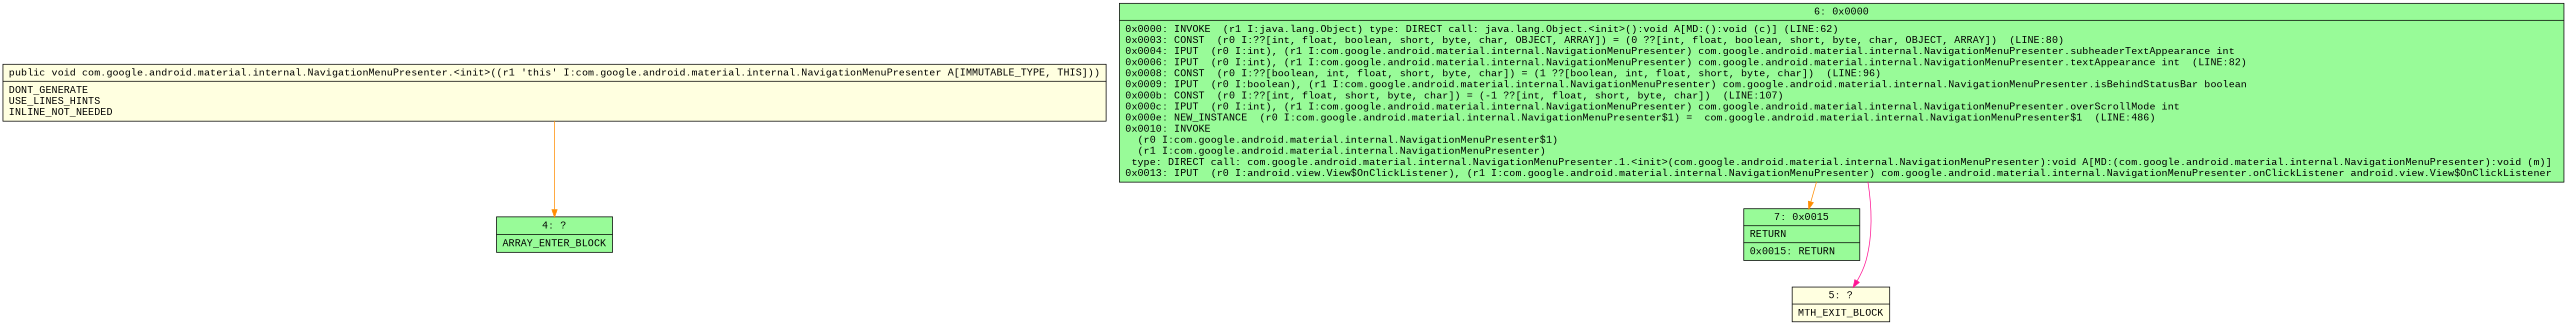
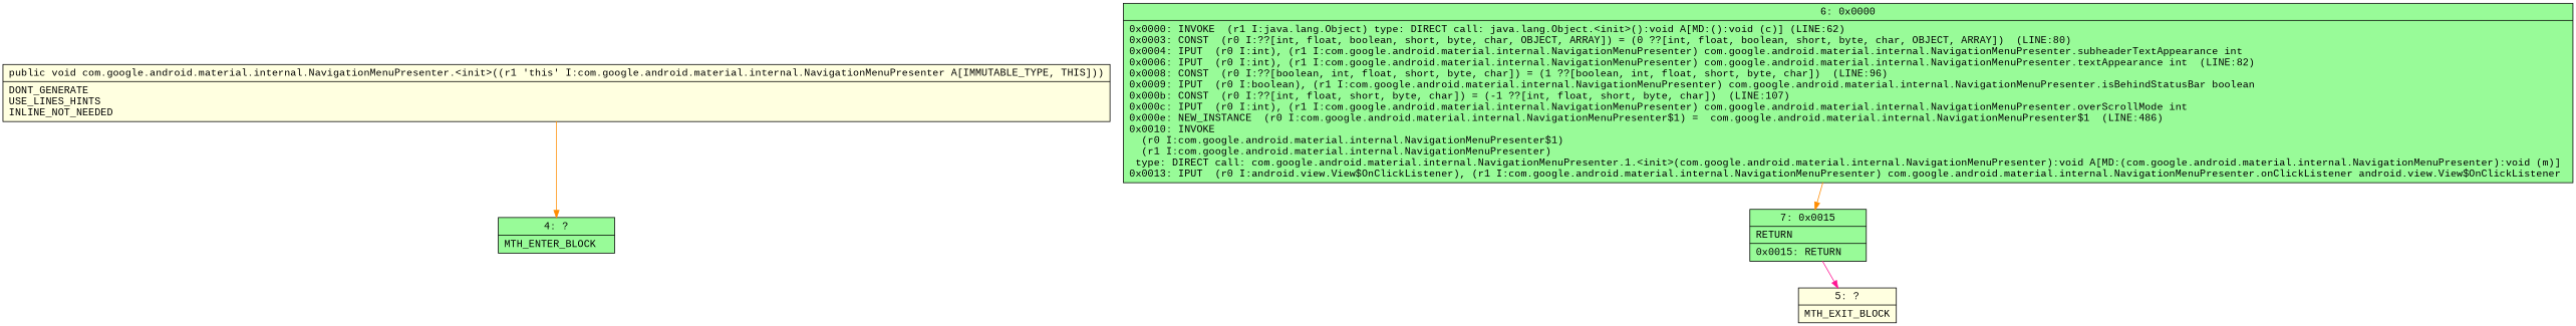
  digraph {
    fontname="Liberation Mono"
    node [fillcolor=palegreen fontname="Liberation Mono" shape=record style=filled]
    edge [color=darkorange fontname="Liberation Mono"]
-   n1 [label="{4\:\ ?|ARRAY_ENTER_BLOCK\l}"]
+   n1 [label="{4\:\ ?|MTH_ENTER_BLOCK\l}"]
    n2 [label="{6\:\ 0x0000|0x0000: INVOKE  (r1 I:java.lang.Object) type: DIRECT call: java.lang.Object.\<init\>():void A[MD:():void (c)] (LINE:62)\l0x0003: CONST  (r0 I:??[int, float, boolean, short, byte, char, OBJECT, ARRAY]) = (0 ??[int, float, boolean, short, byte, char, OBJECT, ARRAY])  (LINE:80)\l0x0004: IPUT  (r0 I:int), (r1 I:com.google.android.material.internal.NavigationMenuPresenter) com.google.android.material.internal.NavigationMenuPresenter.subheaderTextAppearance int \l0x0006: IPUT  (r0 I:int), (r1 I:com.google.android.material.internal.NavigationMenuPresenter) com.google.android.material.internal.NavigationMenuPresenter.textAppearance int  (LINE:82)\l0x0008: CONST  (r0 I:??[boolean, int, float, short, byte, char]) = (1 ??[boolean, int, float, short, byte, char])  (LINE:96)\l0x0009: IPUT  (r0 I:boolean), (r1 I:com.google.android.material.internal.NavigationMenuPresenter) com.google.android.material.internal.NavigationMenuPresenter.isBehindStatusBar boolean \l0x000b: CONST  (r0 I:??[int, float, short, byte, char]) = (\-1 ??[int, float, short, byte, char])  (LINE:107)\l0x000c: IPUT  (r0 I:int), (r1 I:com.google.android.material.internal.NavigationMenuPresenter) com.google.android.material.internal.NavigationMenuPresenter.overScrollMode int \l0x000e: NEW_INSTANCE  (r0 I:com.google.android.material.internal.NavigationMenuPresenter$1) =  com.google.android.material.internal.NavigationMenuPresenter$1  (LINE:486)\l0x0010: INVOKE  \l  (r0 I:com.google.android.material.internal.NavigationMenuPresenter$1)\l  (r1 I:com.google.android.material.internal.NavigationMenuPresenter)\l type: DIRECT call: com.google.android.material.internal.NavigationMenuPresenter.1.\<init\>(com.google.android.material.internal.NavigationMenuPresenter):void A[MD:(com.google.android.material.internal.NavigationMenuPresenter):void (m)]\l0x0013: IPUT  (r0 I:android.view.View$OnClickListener), (r1 I:com.google.android.material.internal.NavigationMenuPresenter) com.google.android.material.internal.NavigationMenuPresenter.onClickListener android.view.View$OnClickListener \l}"]
    n3 [label="{7\:\ 0x0015|RETURN\l|0x0015: RETURN   \l}"]
    n4 [fillcolor=lightyellow label="{5\:\ ?|MTH_EXIT_BLOCK\l}"]
    n5 [fillcolor=lightyellow label="{public void com.google.android.material.internal.NavigationMenuPresenter.\<init\>((r1 'this' I:com.google.android.material.internal.NavigationMenuPresenter A[IMMUTABLE_TYPE, THIS]))  | DONT_GENERATE\lUSE_LINES_HINTS\lINLINE_NOT_NEEDED\l}"]
    n2 -> n3
-   n2 -> n4 [color=deeppink]
+   n3 -> n4 [color=deeppink]
    n5 -> n1
  }
